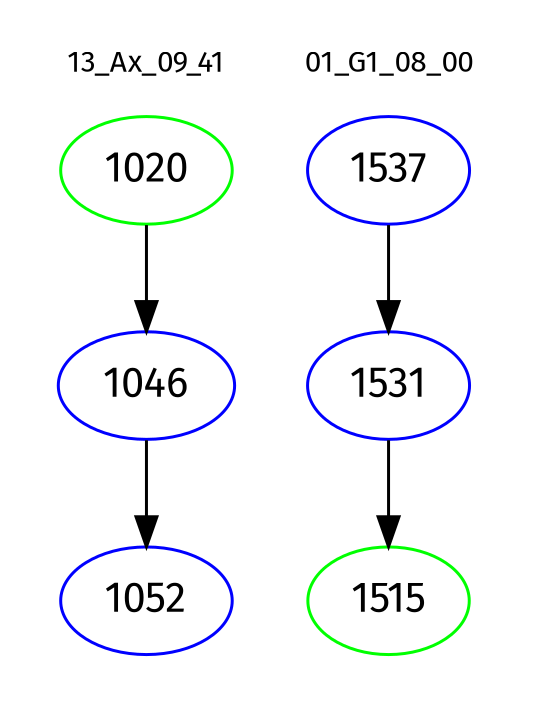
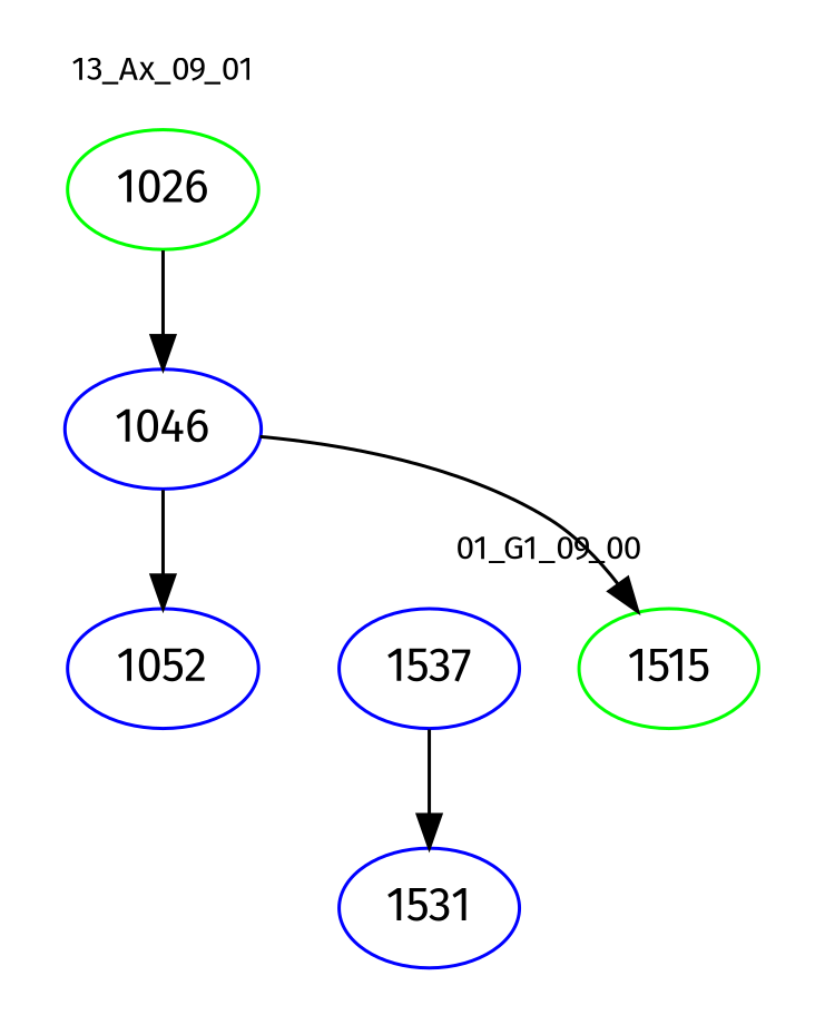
  digraph {
    fontname="Fira Sans"
    node [color=blue fontname="Fira Sans"]
    edge [color=black fontname="Fira Sans"]
    n1 [label=1046]
-   n2 [color=green label=1020]
+   n2 [color=green label=1026]
    n3 [label=1052]
    n4 [label=1531]
    n5 [color=green label=1515]
    n6 [label=1537]
    subgraph cluster_1 {
      color=white
      fontsize=10
-     label="13_Ax_09_41"
+     label="13_Ax_09_01"
      n1
      n2
      n3
    }
    subgraph cluster_2 {
      color=white
      fontsize=10
-     label="01_G1_08_00"
+     label="01_G1_09_00"
      n4
      n5
      n6
    }
    n1 -> n3
    n2 -> n1
-   n4 -> n5
+   n1 -> n5
    n6 -> n4
  }
